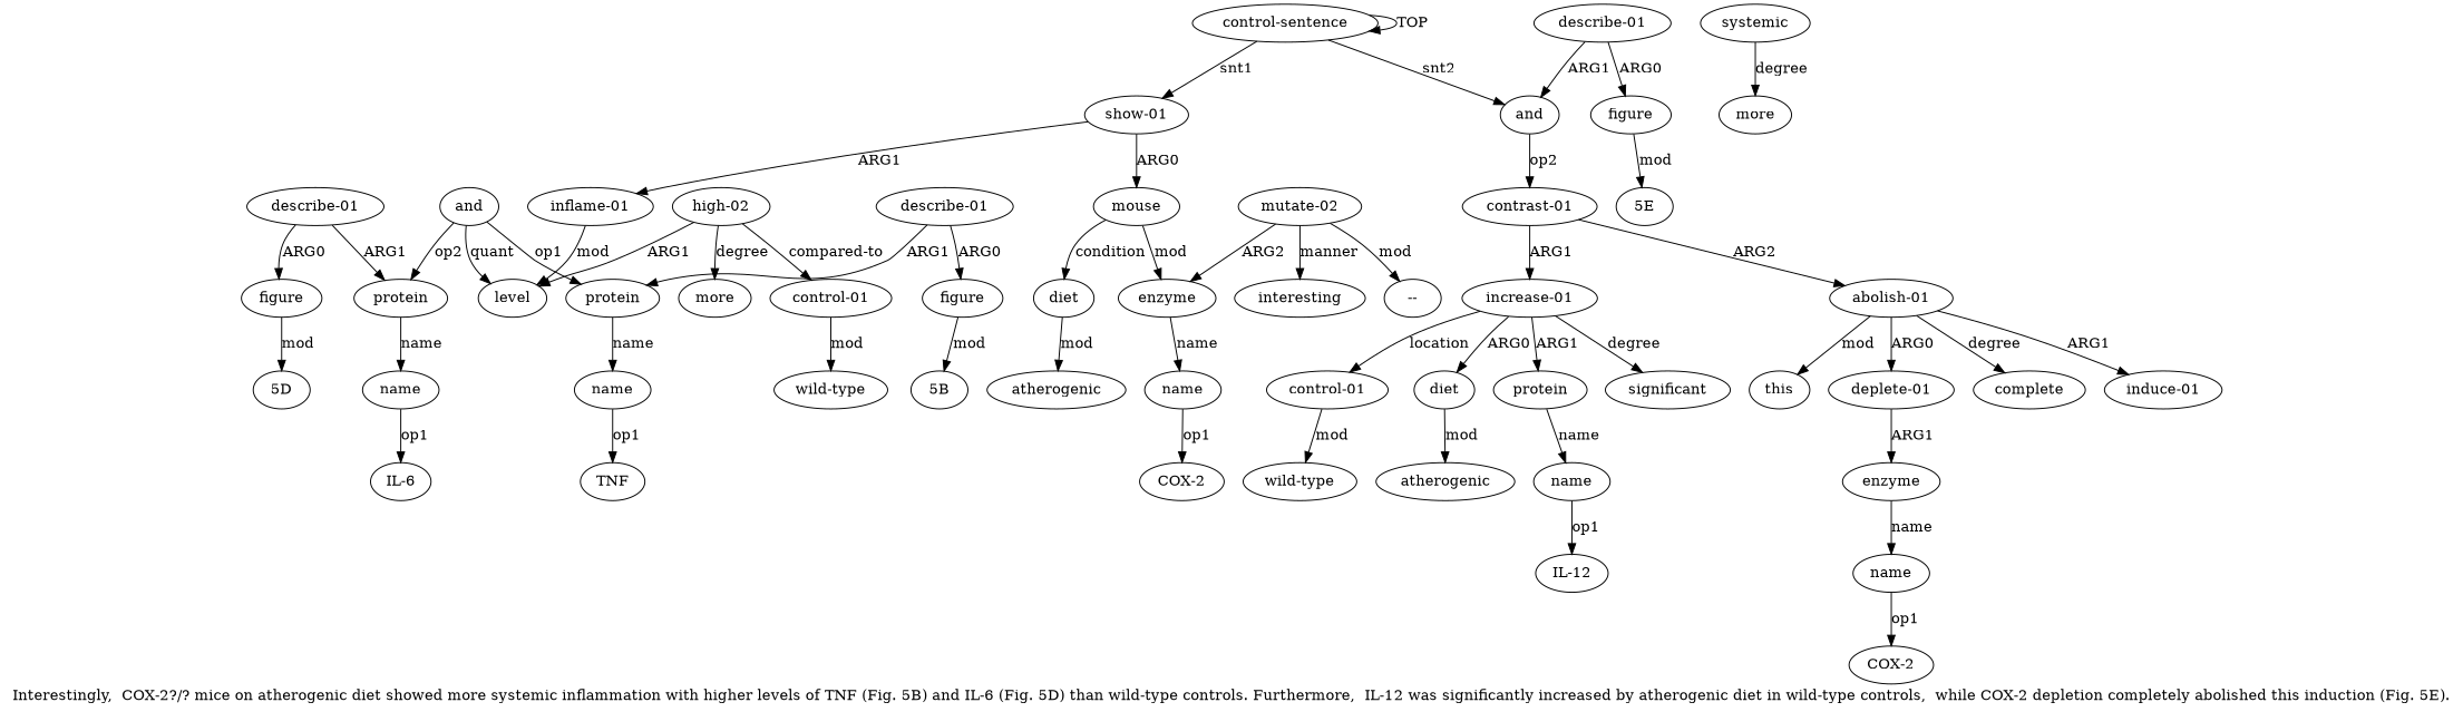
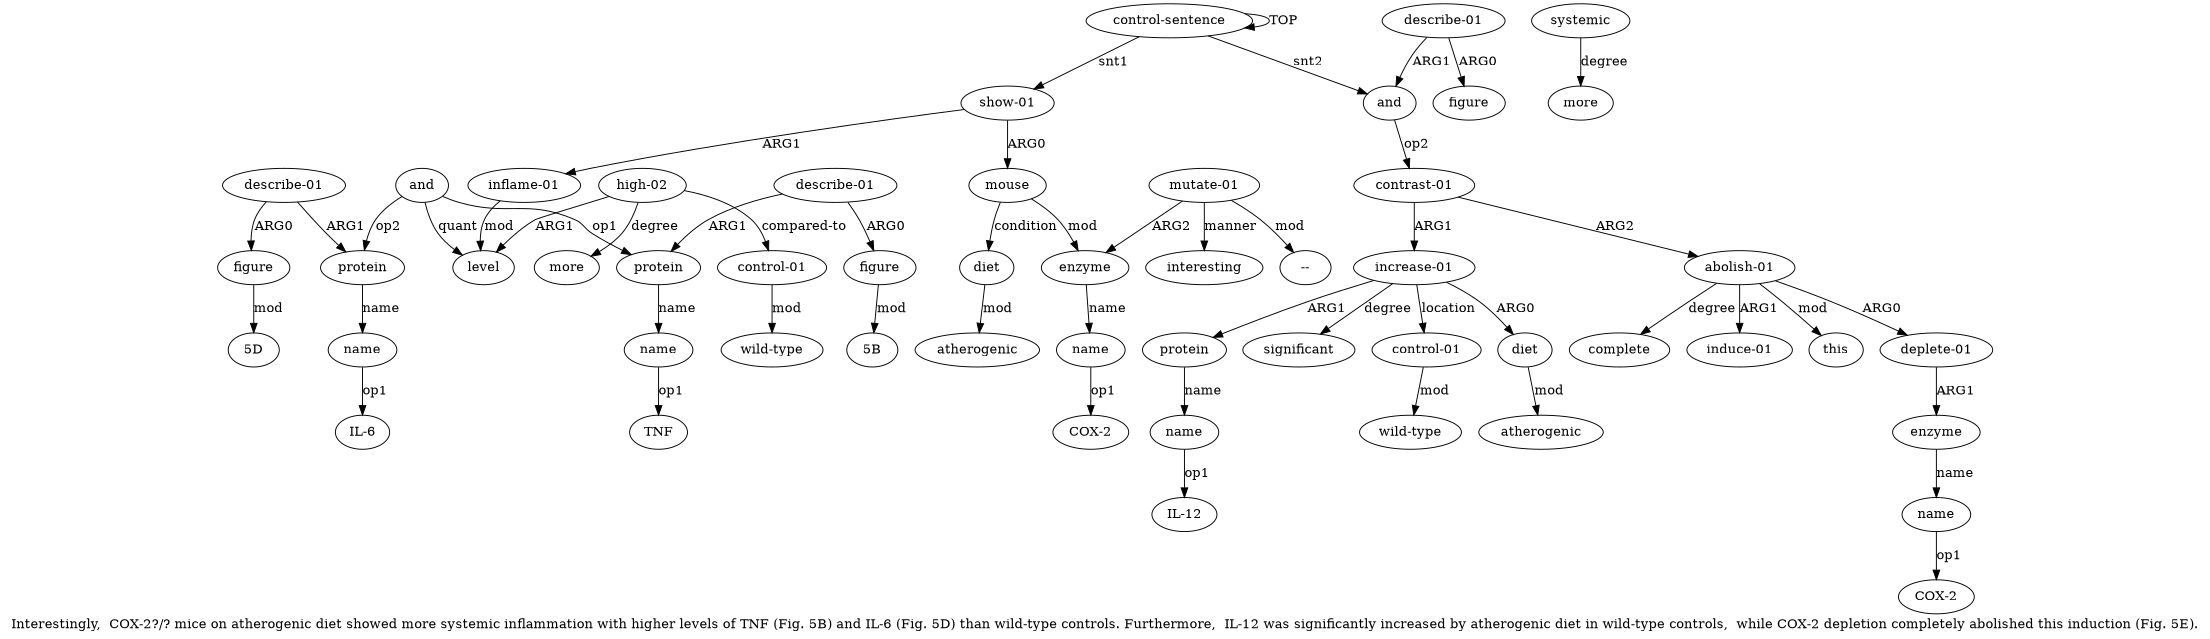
  digraph {
    label="Interestingly,  COX-2?/? mice on atherogenic diet showed more systemic inflammation with higher levels of TNF (Fig. 5B) and IL-6 (Fig. 5D) than wild-type controls. Furthermore,  IL-12 was significantly increased by atherogenic diet in wild-type controls,  while COX-2 depletion completely abolished this induction (Fig. 5E)."
    node [color=black gold_ind=-1 gold_label=name test_ind=-1 test_label=name]
    edge [color=black gold_label=mod test_label=mod]
    n1 [gold_ind=20 gold_label=figure label=figure test_ind=20 test_label=figure]
    n2 [gold_label="5D" label="5D" test_label="5D"]
    n3 [gold_ind=21 gold_label="high-02" label="high-02" test_ind=21 test_label="high-02"]
    n4 [gold_ind=22 gold_label=more label=more test_ind=22 test_label=more]
    n5 [gold_ind=23 gold_label="control-01" label="control-01" test_ind=23 test_label="control-01"]
    n6 [gold_ind=11 gold_label=level label=level test_ind=11 test_label=level]
    n7 [gold_ind=24 gold_label="wild-type" label="wild-type" test_ind=24 test_label="wild-type"]
    n8 [gold_ind=25 gold_label=interesting label=interesting test_ind=25 test_label=interesting]
    n9 [gold_ind=26 gold_label=and label=and test_ind=26 test_label=and]
    n10 [gold_ind=27 gold_label="contrast-01" label="contrast-01" test_ind=27 test_label="contrast-01"]
    n11 [gold_ind=28 gold_label="increase-01" label="increase-01" test_ind=28 test_label="increase-01"]
    n12 [gold_ind=36 gold_label="abolish-01" label="abolish-01" test_ind=36 test_label="abolish-01"]
    n13 [gold_ind=29 gold_label=diet label=diet test_ind=29 test_label=diet]
    n14 [gold_ind=31 gold_label=protein label=protein test_ind=31 test_label=protein]
    n15 [gold_ind=33 gold_label=significant label=significant test_ind=33 test_label=significant]
    n16 [gold_ind=34 gold_label="control-01" label="control-01" test_ind=34 test_label="control-01"]
    n17 [gold_ind=37 gold_label="deplete-01" label="deplete-01" test_ind=37 test_label="deplete-01"]
    n18 [gold_ind=42 gold_label=complete label=complete test_ind=42 test_label=complete]
    n19 [gold_ind=40 gold_label="induce-01" label="induce-01" test_ind=40 test_label="induce-01"]
    n20 [gold_ind=41 gold_label=this label=this test_ind=41 test_label=this]
    n21 [gold_ind=30 gold_label=atherogenic label=atherogenic test_ind=30 test_label=atherogenic]
    n22 [gold_ind=32 label=name test_ind=32]
    n23 [gold_ind=35 gold_label="wild-type" label="wild-type" test_ind=35 test_label="wild-type"]
    n24 [gold_ind=38 gold_label=enzyme label=enzyme test_ind=38 test_label=enzyme]
    n25 [gold_label="IL-12" label="IL-12" test_label="IL-12"]
    n26 [gold_ind=39 label=name test_ind=39]
    n27 [gold_label="COX-2" label="COX-2" test_label="COX-2"]
    n28 [gold_label="IL-6" label="IL-6" test_label="IL-6"]
-   n29 [gold_label="5E" label="5E" test_label="5E"]
    n30 [gold_label="COX-2" label="COX-2" test_label="COX-2"]
    n31 [gold_label=TNF label=TNF test_label=TNF]
    n32 [gold_label="--" label="--" test_label="--"]
    n33 [gold_label="5B" label="5B" test_label="5B"]
    n34 [gold_ind=15 gold_label="describe-01" label="describe-01" test_ind=15 test_label="describe-01"]
    n35 [gold_ind=16 gold_label=figure label=figure test_ind=16 test_label=figure]
    n36 [gold_ind=13 gold_label=protein label=protein test_ind=13 test_label=protein]
    n37 [gold_ind=14 label=name test_ind=14]
    n38 [gold_ind=17 gold_label=protein label=protein test_ind=17 test_label=protein]
    n39 [gold_ind=18 label=name test_ind=18]
    n40 [gold_ind=10 gold_label=more label=more test_ind=10 test_label=more]
    n41 [gold_ind=12 gold_label=and label=and test_ind=12 test_label=and]
    n42 [gold_ind=19 gold_label="describe-01" label="describe-01" test_ind=19 test_label="describe-01"]
    n43 [gold_ind=1 gold_label="show-01" label="show-01" test_ind=1 test_label="show-01"]
    n44 [gold_ind=2 gold_label=mouse label=mouse test_ind=2 test_label=mouse]
    n45 [gold_ind=8 gold_label="inflame-01" label="inflame-01" test_ind=8 test_label="inflame-01"]
    n46 [gold_ind=3 gold_label=enzyme label=enzyme test_ind=3 test_label=enzyme]
    n47 [gold_ind=6 gold_label=diet label=diet test_ind=6 test_label=diet]
    n48 [gold_ind=4 label=name test_ind=4]
    n49 [gold_ind=7 gold_label=atherogenic label=atherogenic test_ind=7 test_label=atherogenic]
    n50 [gold_ind=9 gold_label=systemic label=systemic test_ind=9 test_label=systemic]
    n51 [gold_ind=0 gold_label="multi-sentence" label="control-sentence" test_ind=0 test_label="multi-sentence"]
-   n52 [gold_ind=5 gold_label="mutate-01" label="mutate-02" test_ind=5 test_label="mutate-01"]
+   n52 [gold_ind=5 gold_label="mutate-01" label="mutate-01" test_ind=5 test_label="mutate-01"]
    n53 [gold_ind=44 gold_label=figure label=figure test_ind=44 test_label=figure]
    n54 [gold_ind=43 gold_label="describe-01" label="describe-01" test_ind=43 test_label="describe-01"]
    n1 -> n2 [label=mod]
    n3 -> n4 [gold_label=degree label=degree test_label=degree]
    n3 -> n5 [gold_label="compared-to" label="compared-to" test_label="compared-to"]
    n3 -> n6 [gold_label=ARG1 label=ARG1 test_label=ARG1]
    n5 -> n7 [label=mod]
    n9 -> n10 [gold_label=op2 label=op2 test_label=op2]
    n10 -> n11 [gold_label=ARG1 label=ARG1 test_label=ARG1]
    n10 -> n12 [gold_label=ARG2 label=ARG2 test_label=ARG2]
    n11 -> n13 [gold_label=ARG0 label=ARG0 test_label=ARG0]
    n11 -> n14 [gold_label=ARG1 label=ARG1 test_label=ARG1]
    n11 -> n15 [gold_label=degree label=degree test_label=degree]
    n11 -> n16 [gold_label=location label=location test_label=location]
    n12 -> n17 [gold_label=ARG0 label=ARG0 test_label=ARG0]
    n12 -> n18 [gold_label=degree label=degree test_label=degree]
    n12 -> n19 [gold_label=ARG1 label=ARG1 test_label=ARG1]
    n12 -> n20 [label=mod]
    n13 -> n21 [label=mod]
    n14 -> n22 [gold_label=name label=name test_label=name]
    n16 -> n23 [label=mod]
    n17 -> n24 [gold_label=ARG1 label=ARG1 test_label=ARG1]
    n22 -> n25 [gold_label=op1 label=op1 test_label=op1]
    n24 -> n26 [gold_label=name label=name test_label=name]
    n26 -> n27 [gold_label=op1 label=op1 test_label=op1]
    n34 -> n35 [gold_label=ARG0 label=ARG0 test_label=ARG0]
    n34 -> n36 [gold_label=ARG1 label=ARG1 test_label=ARG1]
    n35 -> n33 [label=mod]
    n36 -> n37 [gold_label=name label=name test_label=name]
    n37 -> n31 [gold_label=op1 label=op1 test_label=op1]
    n38 -> n39 [gold_label=name label=name test_label=name]
    n39 -> n28 [gold_label=op1 label=op1 test_label=op1]
    n41 -> n6 [gold_label=quant label=quant test_label=quant]
    n41 -> n36 [gold_label=op1 label=op1 test_label=op1]
    n41 -> n38 [gold_label=op2 label=op2 test_label=op2]
    n42 -> n1 [gold_label=ARG0 label=ARG0 test_label=ARG0]
    n42 -> n38 [gold_label=ARG1 label=ARG1 test_label=ARG1]
    n43 -> n44 [gold_label=ARG0 label=ARG0 test_label=ARG0]
    n43 -> n45 [gold_label=ARG1 label=ARG1 test_label=ARG1]
    n44 -> n46 [label=mod]
    n44 -> n47 [gold_label=condition label=condition test_label=condition]
    n45 -> n6 [label=mod]
    n46 -> n48 [gold_label=name label=name test_label=name]
    n47 -> n49 [label=mod]
    n48 -> n30 [gold_label=op1 label=op1 test_label=op1]
    n50 -> n40 [gold_label=degree label=degree test_label=degree]
    n51 -> n9 [gold_label=snt2 label=snt2 test_label=snt2]
    n51 -> n43 [gold_label=snt1 label=snt1 test_label=snt1]
    n51 -> n51 [gold_label=TOP label=TOP test_label=TOP]
    n52 -> n8 [gold_label=manner label=manner test_label=manner]
    n52 -> n32 [label=mod]
    n52 -> n46 [gold_label=ARG2 label=ARG2 test_label=ARG2]
-   n53 -> n29 [label=mod]
    n54 -> n9 [gold_label=ARG1 label=ARG1 test_label=ARG1]
    n54 -> n53 [gold_label=ARG0 label=ARG0 test_label=ARG0]
  }
